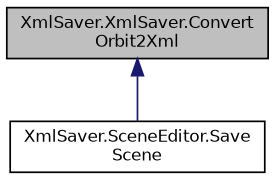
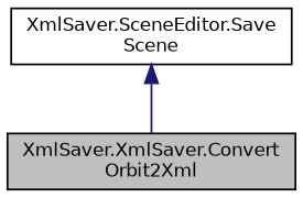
  digraph {
    rankdir=TB
    node [color=black fontname=Helvetica fontsize=10 shape=record style=filled]
    n1 [fillcolor=grey75 fontcolor=black height=0.2 label="XmlSaver.XmlSaver.Convert\lOrbit2Xml" width=0.4]
    n2 [fillcolor=white height=0.2 label="XmlSaver.SceneEditor.Save\lScene" width=0.4]
-   n1 -> n2 [color=midnightblue dir=back fontname=Helvetica fontsize=10 labelfontname=Helvetica labelfontsize=10 style=solid]
+   n2 -> n1 [color=midnightblue dir=back fontname=Helvetica fontsize=10 labelfontname=Helvetica labelfontsize=10 style=solid]
  }
